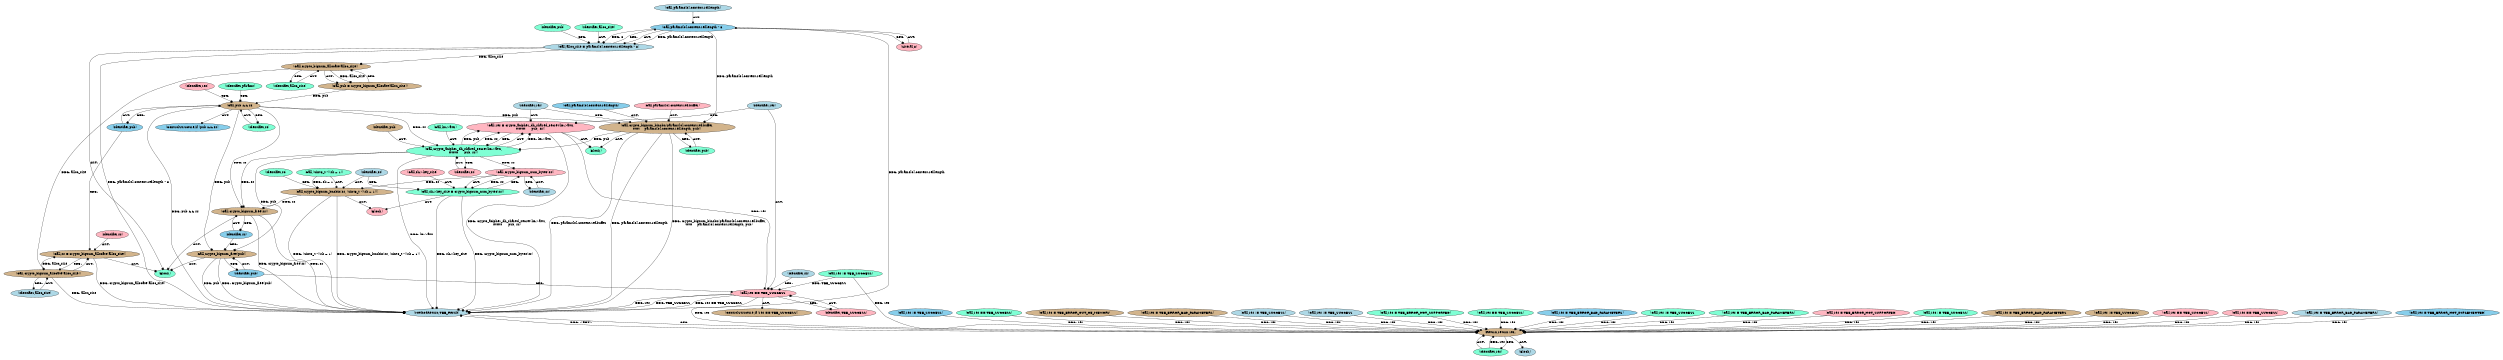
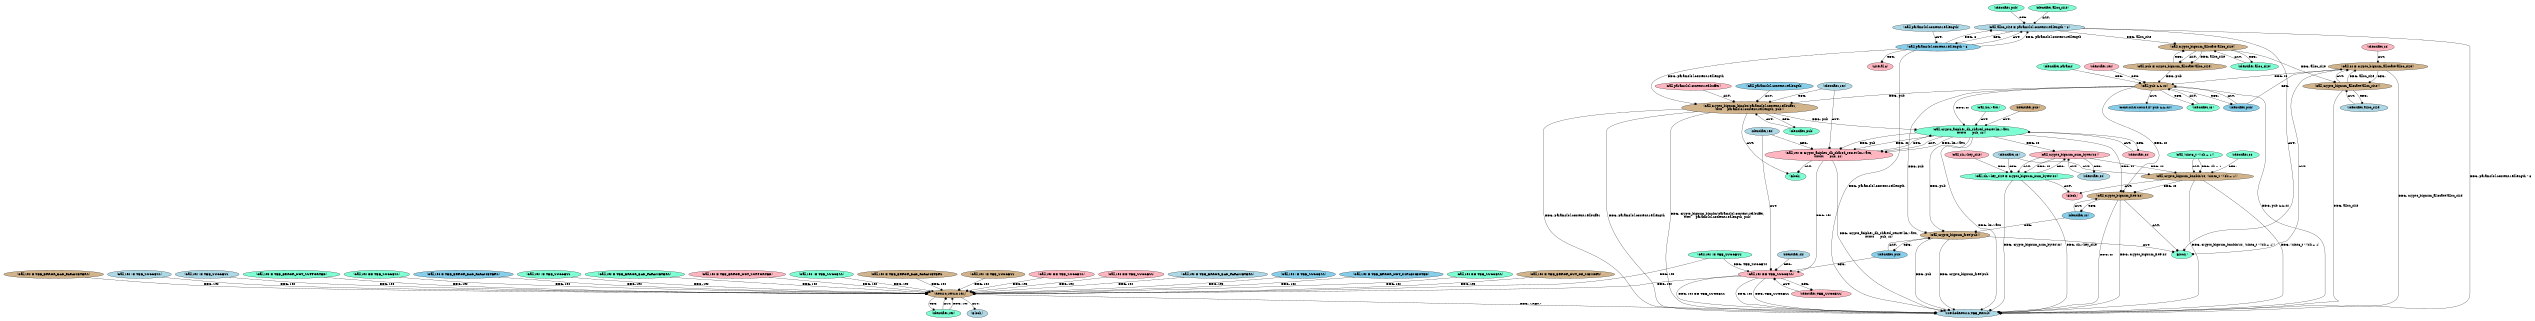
  digraph {
    node [fillcolor=aquamarine style=filled]
    edge [arrowhead=box]
    n1 [fillcolor=tan label="(Call,ss = crypto_bignum_allocate(alloc_size))"]
    n2 [fillcolor=tan label="(Call,crypto_bignum_allocate(alloc_size))"]
    n3 [fillcolor=tan label="(Call,pub && ss)"]
    n4 [fillcolor=lightblue label="(MethodReturn,TEE_Result)"]
    n5 [label="(Block,)"]
    n6 [fillcolor=lightblue label="(Identifier,alloc_size)"]
    n7 [fillcolor=tan label="(Call,crypto_bignum_bin2bn(params[0].content.ref.buffer,\n\t\t\t\t\t     params[0].content.ref.length, pub))"]
    n8 [label="(Call,crypto_acipher_dh_shared_secret(ko->attr,\n\t\t\t\t\t\t\t      pub, ss))"]
    n9 [fillcolor=tan label="(Call,crypto_bignum_free(ss))"]
    n10 [fillcolor=tan label="(Call,crypto_bignum_free(pub))"]
    n11 [fillcolor=skyblue label="(ControlStructure,if (pub && ss))"]
    n12 [label="(Identifier,ss)"]
    n13 [fillcolor=skyblue label="(Identifier,pub)"]
    n14 [fillcolor=tan label="(Return,return res;)"]
    n15 [fillcolor=tan label="(Call,crypto_bignum_allocate(alloc_size))"]
    n16 [label="(Identifier,alloc_size)"]
    n17 [fillcolor=tan label="(Call,pub = crypto_bignum_allocate(alloc_size))"]
    n18 [fillcolor=lightblue label="(Call,alloc_size = params[0].content.ref.length * 8)"]
    n19 [fillcolor=skyblue label="(Call,params[0].content.ref.length * 8)"]
    n20 [fillcolor=lightpink label="(Literal,8)"]
    n21 [label="(Identifier,pub)"]
    n22 [label="(Block,)"]
    n23 [fillcolor=lightpink label="(Call,res = crypto_acipher_dh_shared_secret(ko->attr,\n\t\t\t\t\t\t\t      pub, ss))"]
    n24 [fillcolor=lightpink label="(Call,crypto_bignum_num_bytes(ss))"]
    n25 [fillcolor=lightpink label="(Identifier,ss)"]
    n26 [fillcolor=skyblue label="(Identifier,ss)"]
    n27 [fillcolor=skyblue label="(Identifier,pub)"]
    n28 [fillcolor=lightpink label="(Call,res == TEE_SUCCESS)"]
    n29 [label="(Call,sk->key_size = crypto_bignum_num_bytes(ss))"]
    n30 [fillcolor=tan label="(Call,crypto_bignum_bn2bin(ss, (uint8_t *)(sk + 1)))"]
    n31 [fillcolor=lightblue label="(Identifier,ss)"]
-   n32 [fillcolor=tan label="(ControlStructure,if (res == TEE_SUCCESS))"]
    n33 [fillcolor=lightpink label="(Identifier,TEE_SUCCESS)"]
    n34 [label="(Identifier,res)"]
    n35 [fillcolor=lightblue label="(Block,)"]
    n36 [fillcolor=lightpink label="(Block,)"]
    n37 [label="(Call,(uint8_t *)(sk + 1))"]
    n38 [fillcolor=skyblue label="(Call,res != TEE_SUCCESS)"]
    n39 [label="(Call,res == TEE_SUCCESS)"]
    n40 [fillcolor=tan label="(Call,res = TEE_ERROR_OUT_OF_MEMORY)"]
    n41 [fillcolor=lightblue label="(Identifier,ss)"]
    n42 [label="(Identifier,so)"]
    n43 [label="(Call,ko->attr)"]
    n44 [fillcolor=tan label="(Call,res = TEE_ERROR_BAD_PARAMETERS)"]
    n45 [fillcolor=lightblue label="(Call,res != TEE_SUCCESS)"]
    n46 [fillcolor=lightpink label="(Call,params[0].content.ref.buffer)"]
    n47 [label="(Identifier,pub)"]
    n48 [fillcolor=lightblue label="(Call,res != TEE_SUCCESS)"]
    n49 [label="(Call,res = TEE_ERROR_NOT_SUPPORTED)"]
    n50 [fillcolor=lightpink label="(Identifier,ss)"]
    n51 [fillcolor=lightblue label="(Identifier,res)"]
    n52 [fillcolor=lightpink label="(Call,sk->key_size)"]
    n53 [label="(Call,res == TEE_SUCCESS)"]
    n54 [fillcolor=skyblue label="(Call,res = TEE_ERROR_BAD_PARAMETERS)"]
    n55 [label="(Call,res != TEE_SUCCESS)"]
    n56 [fillcolor=tan label="(Identifier,pub)"]
    n57 [fillcolor=lightblue label="(Call,params[0].content.ref.length)"]
    n58 [label="(Identifier,params)"]
    n59 [label="(Call,res = TEE_ERROR_BAD_PARAMETERS)"]
    n60 [fillcolor=lightpink label="(Call,res = TEE_ERROR_NOT_SUPPORTED)"]
    n61 [label="(Call,res != TEE_SUCCESS)"]
    n62 [fillcolor=tan label="(Call,res = TEE_ERROR_BAD_PARAMETERS)"]
    n63 [fillcolor=tan label="(Call,res != TEE_SUCCESS)"]
    n64 [fillcolor=lightpink label="(Call,res == TEE_SUCCESS)"]
    n65 [fillcolor=lightpink label="(Call,res == TEE_SUCCESS)"]
    n66 [fillcolor=lightblue label="(Identifier,res)"]
    n67 [fillcolor=lightpink label="(Identifier,res)"]
    n68 [fillcolor=skyblue label="(Call,params[0].content.ref.length)"]
    n69 [fillcolor=lightblue label="(Call,res = TEE_ERROR_BAD_PARAMETERS)"]
    n70 [label="(Call,res != TEE_SUCCESS)"]
    n71 [fillcolor=skyblue label="(Call,res = TEE_ERROR_NOT_IMPLEMENTED)"]
    n72 [fillcolor=lightblue label="(Identifier,sk)"]
    n73 [label="(Identifier,alloc_size)"]
    n1 -> n2 [arrowhead=dot label="CFG: "]
+   n1 -> n3 [arrowhead=dot label="DDG: ss"]
    n1 -> n4 [label="DDG: crypto_bignum_allocate(alloc_size)"]
    n1 -> n5 [label="AST: "]
    n2 -> n1 [label="AST: "]
    n2 -> n1 [arrowhead=dot label="DDG: alloc_size"]
    n2 -> n4 [arrowhead=dot label="DDG: alloc_size"]
    n2 -> n6 [arrowhead=dot label="CFG: "]
    n3 -> n4 [arrowhead=dot label="DDG: pub && ss"]
    n3 -> n7 [arrowhead=dot label="DDG: pub"]
    n3 -> n8 [arrowhead=dot label="DDG: ss"]
    n3 -> n9 [label="DDG: ss"]
    n3 -> n10 [label="DDG: pub"]
    n3 -> n11 [arrowhead=dot label="AST: "]
    n3 -> n12 [label="CFG: "]
    n3 -> n13 [label="CFG: "]
-   n4 -> n14 [label="CFG: "]
    n6 -> n2 [arrowhead=dot label="AST: "]
    n7 -> n4 [label="DDG: params[0].content.ref.buffer"]
    n7 -> n4 [arrowhead=dot label="DDG: params[0].content.ref.length"]
    n7 -> n4 [arrowhead=dot label="DDG: crypto_bignum_bin2bn(params[0].content.ref.buffer,\n\t\t\t\t\t     params[0].content.ref.length, pub)"]
    n7 -> n8 [label="DDG: pub"]
    n7 -> n21 [arrowhead=dot label="CFG: "]
    n7 -> n22 [arrowhead=dot label="AST: "]
    n8 -> n4 [arrowhead=dot label="DDG: ko->attr"]
    n8 -> n9 [label="DDG: ss"]
    n8 -> n10 [label="DDG: pub"]
    n8 -> n23 [label="AST: "]
    n8 -> n23 [label="DDG: ko->attr"]
    n8 -> n23 [label="DDG: pub"]
    n8 -> n23 [arrowhead=dot label="DDG: ss"]
    n8 -> n24 [label="DDG: ss"]
    n8 -> n25 [arrowhead=dot label="CFG: "]
    n9 -> n4 [arrowhead=dot label="DDG: ss"]
    n9 -> n4 [arrowhead=dot label="DDG: crypto_bignum_free(ss)"]
    n9 -> n5 [label="AST: "]
    n9 -> n26 [label="CFG: "]
    n10 -> n4 [arrowhead=dot label="DDG: crypto_bignum_free(pub)"]
    n10 -> n4 [label="DDG: pub"]
    n10 -> n5 [label="AST: "]
    n10 -> n27 [label="CFG: "]
    n12 -> n3 [arrowhead=dot label="AST: "]
    n13 -> n1 [arrowhead=dot label="CFG: "]
    n13 -> n3 [label="AST: "]
    n14 -> n4 [label="DDG: <RET>"]
    n14 -> n34 [arrowhead=dot label="CFG: "]
    n14 -> n35 [arrowhead=dot label="AST: "]
    n15 -> n2 [label="DDG: alloc_size"]
    n15 -> n16 [arrowhead=dot label="CFG: "]
    n15 -> n17 [label="AST: "]
    n15 -> n17 [label="DDG: alloc_size"]
    n16 -> n15 [arrowhead=dot label="AST: "]
    n17 -> n3 [arrowhead=dot label="DDG: pub"]
    n17 -> n15 [label="CFG: "]
    n18 -> n4 [arrowhead=dot label="DDG: params[0].content.ref.length * 8"]
    n18 -> n5 [label="AST: "]
    n18 -> n15 [label="DDG: alloc_size"]
    n18 -> n19 [arrowhead=dot label="CFG: "]
    n19 -> n4 [label="DDG: params[0].content.ref.length"]
    n19 -> n7 [label="DDG: params[0].content.ref.length"]
    n19 -> n18 [arrowhead=dot label="AST: "]
    n19 -> n18 [arrowhead=dot label="DDG: params[0].content.ref.length"]
    n19 -> n18 [label="DDG: 8"]
    n19 -> n20 [label="CFG: "]
-   n20 -> n19 [arrowhead=dot label="AST: "]
    n21 -> n7 [arrowhead=dot label="AST: "]
    n23 -> n4 [label="DDG: crypto_acipher_dh_shared_secret(ko->attr,\n\t\t\t\t\t\t\t      pub, ss)"]
    n23 -> n8 [label="CFG: "]
    n23 -> n22 [label="AST: "]
    n23 -> n28 [arrowhead=dot label="DDG: res"]
    n24 -> n29 [arrowhead=dot label="AST: "]
    n24 -> n29 [arrowhead=dot label="DDG: ss"]
    n24 -> n30 [arrowhead=dot label="DDG: ss"]
    n24 -> n31 [label="CFG: "]
    n25 -> n8 [label="AST: "]
    n26 -> n9 [arrowhead=dot label="AST: "]
    n26 -> n10 [label="CFG: "]
    n27 -> n10 [label="AST: "]
    n27 -> n28 [arrowhead=dot label="CFG: "]
    n28 -> n4 [arrowhead=dot label="DDG: TEE_SUCCESS"]
    n28 -> n4 [arrowhead=dot label="DDG: res == TEE_SUCCESS"]
    n28 -> n4 [label="DDG: res"]
    n28 -> n14 [label="DDG: res"]
-   n28 -> n32 [arrowhead=dot label="AST: "]
    n28 -> n33 [label="CFG: "]
    n29 -> n4 [label="DDG: crypto_bignum_num_bytes(ss)"]
    n29 -> n4 [label="DDG: sk->key_size"]
    n29 -> n24 [arrowhead=dot label="CFG: "]
    n29 -> n36 [arrowhead=dot label="AST: "]
    n30 -> n4 [label="DDG: crypto_bignum_bn2bin(ss, (uint8_t *)(sk + 1))"]
    n30 -> n4 [arrowhead=dot label="DDG: (uint8_t *)(sk + 1)"]
    n30 -> n9 [label="DDG: ss"]
    n30 -> n36 [arrowhead=dot label="AST: "]
    n31 -> n24 [arrowhead=dot label="AST: "]
    n33 -> n28 [label="AST: "]
    n34 -> n14 [label="AST: "]
    n34 -> n14 [arrowhead=dot label="DDG: res"]
    n37 -> n30 [arrowhead=dot label="AST: "]
    n37 -> n30 [label="DDG: sk + 1"]
    n38 -> n14 [label="DDG: res"]
    n39 -> n14 [label="DDG: res"]
    n40 -> n14 [arrowhead=dot label="DDG: res"]
    n41 -> n29 [label="CFG: "]
    n41 -> n30 [arrowhead=dot label="AST: "]
    n42 -> n30 [arrowhead=dot label="CFG: "]
    n43 -> n8 [arrowhead=dot label="AST: "]
    n44 -> n14 [arrowhead=dot label="DDG: res"]
    n45 -> n14 [label="DDG: res"]
    n46 -> n7 [label="AST: "]
    n47 -> n18 [label="CFG: "]
    n48 -> n14 [arrowhead=dot label="DDG: res"]
    n49 -> n14 [label="DDG: res"]
    n50 -> n1 [arrowhead=dot label="AST: "]
    n51 -> n23 [label="CFG: "]
    n51 -> n28 [label="AST: "]
-   n52 -> n29 [arrowhead=dot label="AST: "]
+   n52 -> n29 [arrowhead=dot label="DDG: "]
    n53 -> n14 [arrowhead=dot label="DDG: res"]
    n54 -> n14 [label="DDG: res"]
    n55 -> n14 [label="DDG: res"]
    n56 -> n8 [arrowhead=dot label="AST: "]
    n57 -> n19 [arrowhead=dot label="AST: "]
    n58 -> n3 [label="CFG: "]
    n59 -> n14 [arrowhead=dot label="DDG: res"]
    n60 -> n14 [label="DDG: res"]
    n61 -> n14 [arrowhead=dot label="DDG: res"]
    n62 -> n14 [arrowhead=dot label="DDG: res"]
    n63 -> n14 [label="DDG: res"]
    n64 -> n14 [label="DDG: res"]
    n65 -> n14 [label="DDG: res"]
    n66 -> n7 [arrowhead=dot label="CFG: "]
    n66 -> n23 [label="AST: "]
    n67 -> n3 [label="CFG: "]
    n68 -> n7 [label="AST: "]
    n69 -> n14 [label="DDG: res"]
    n70 -> n14 [arrowhead=dot label="DDG: res"]
    n70 -> n28 [arrowhead=dot label="DDG: TEE_SUCCESS"]
    n71 -> n14 [arrowhead=dot label="DDG: res"]
    n72 -> n28 [label="CFG: "]
    n73 -> n18 [arrowhead=dot label="AST: "]
  }
